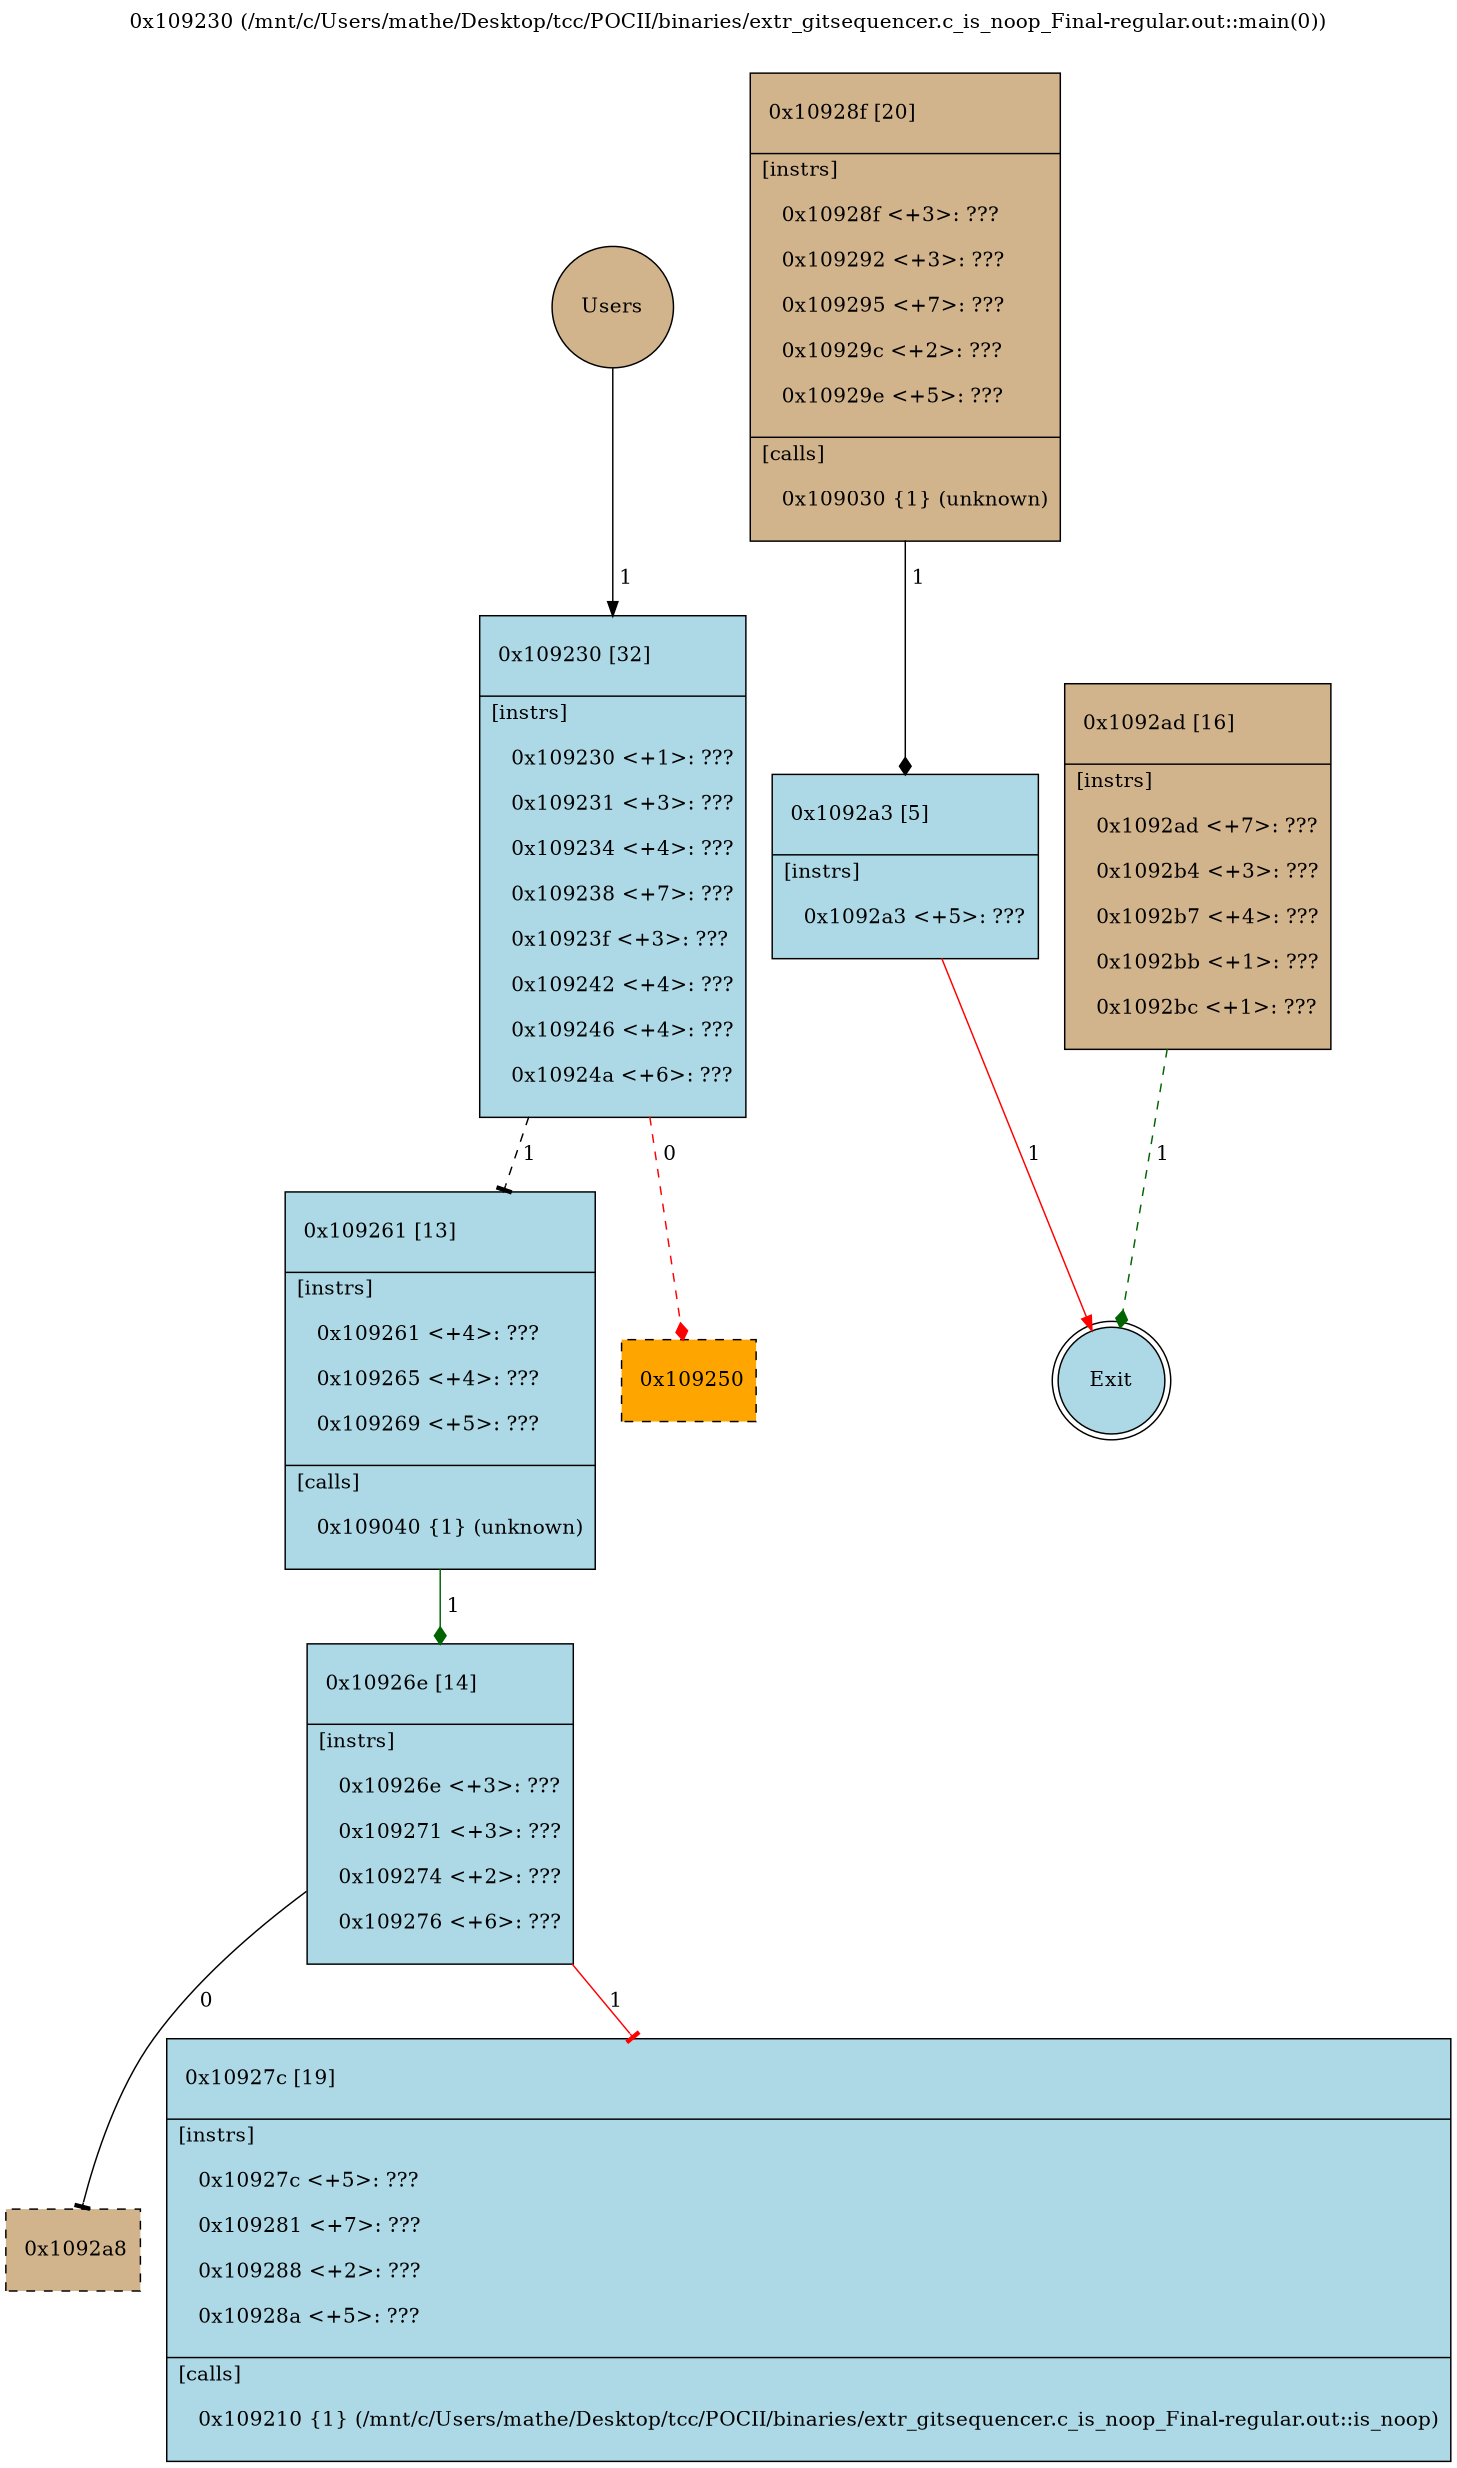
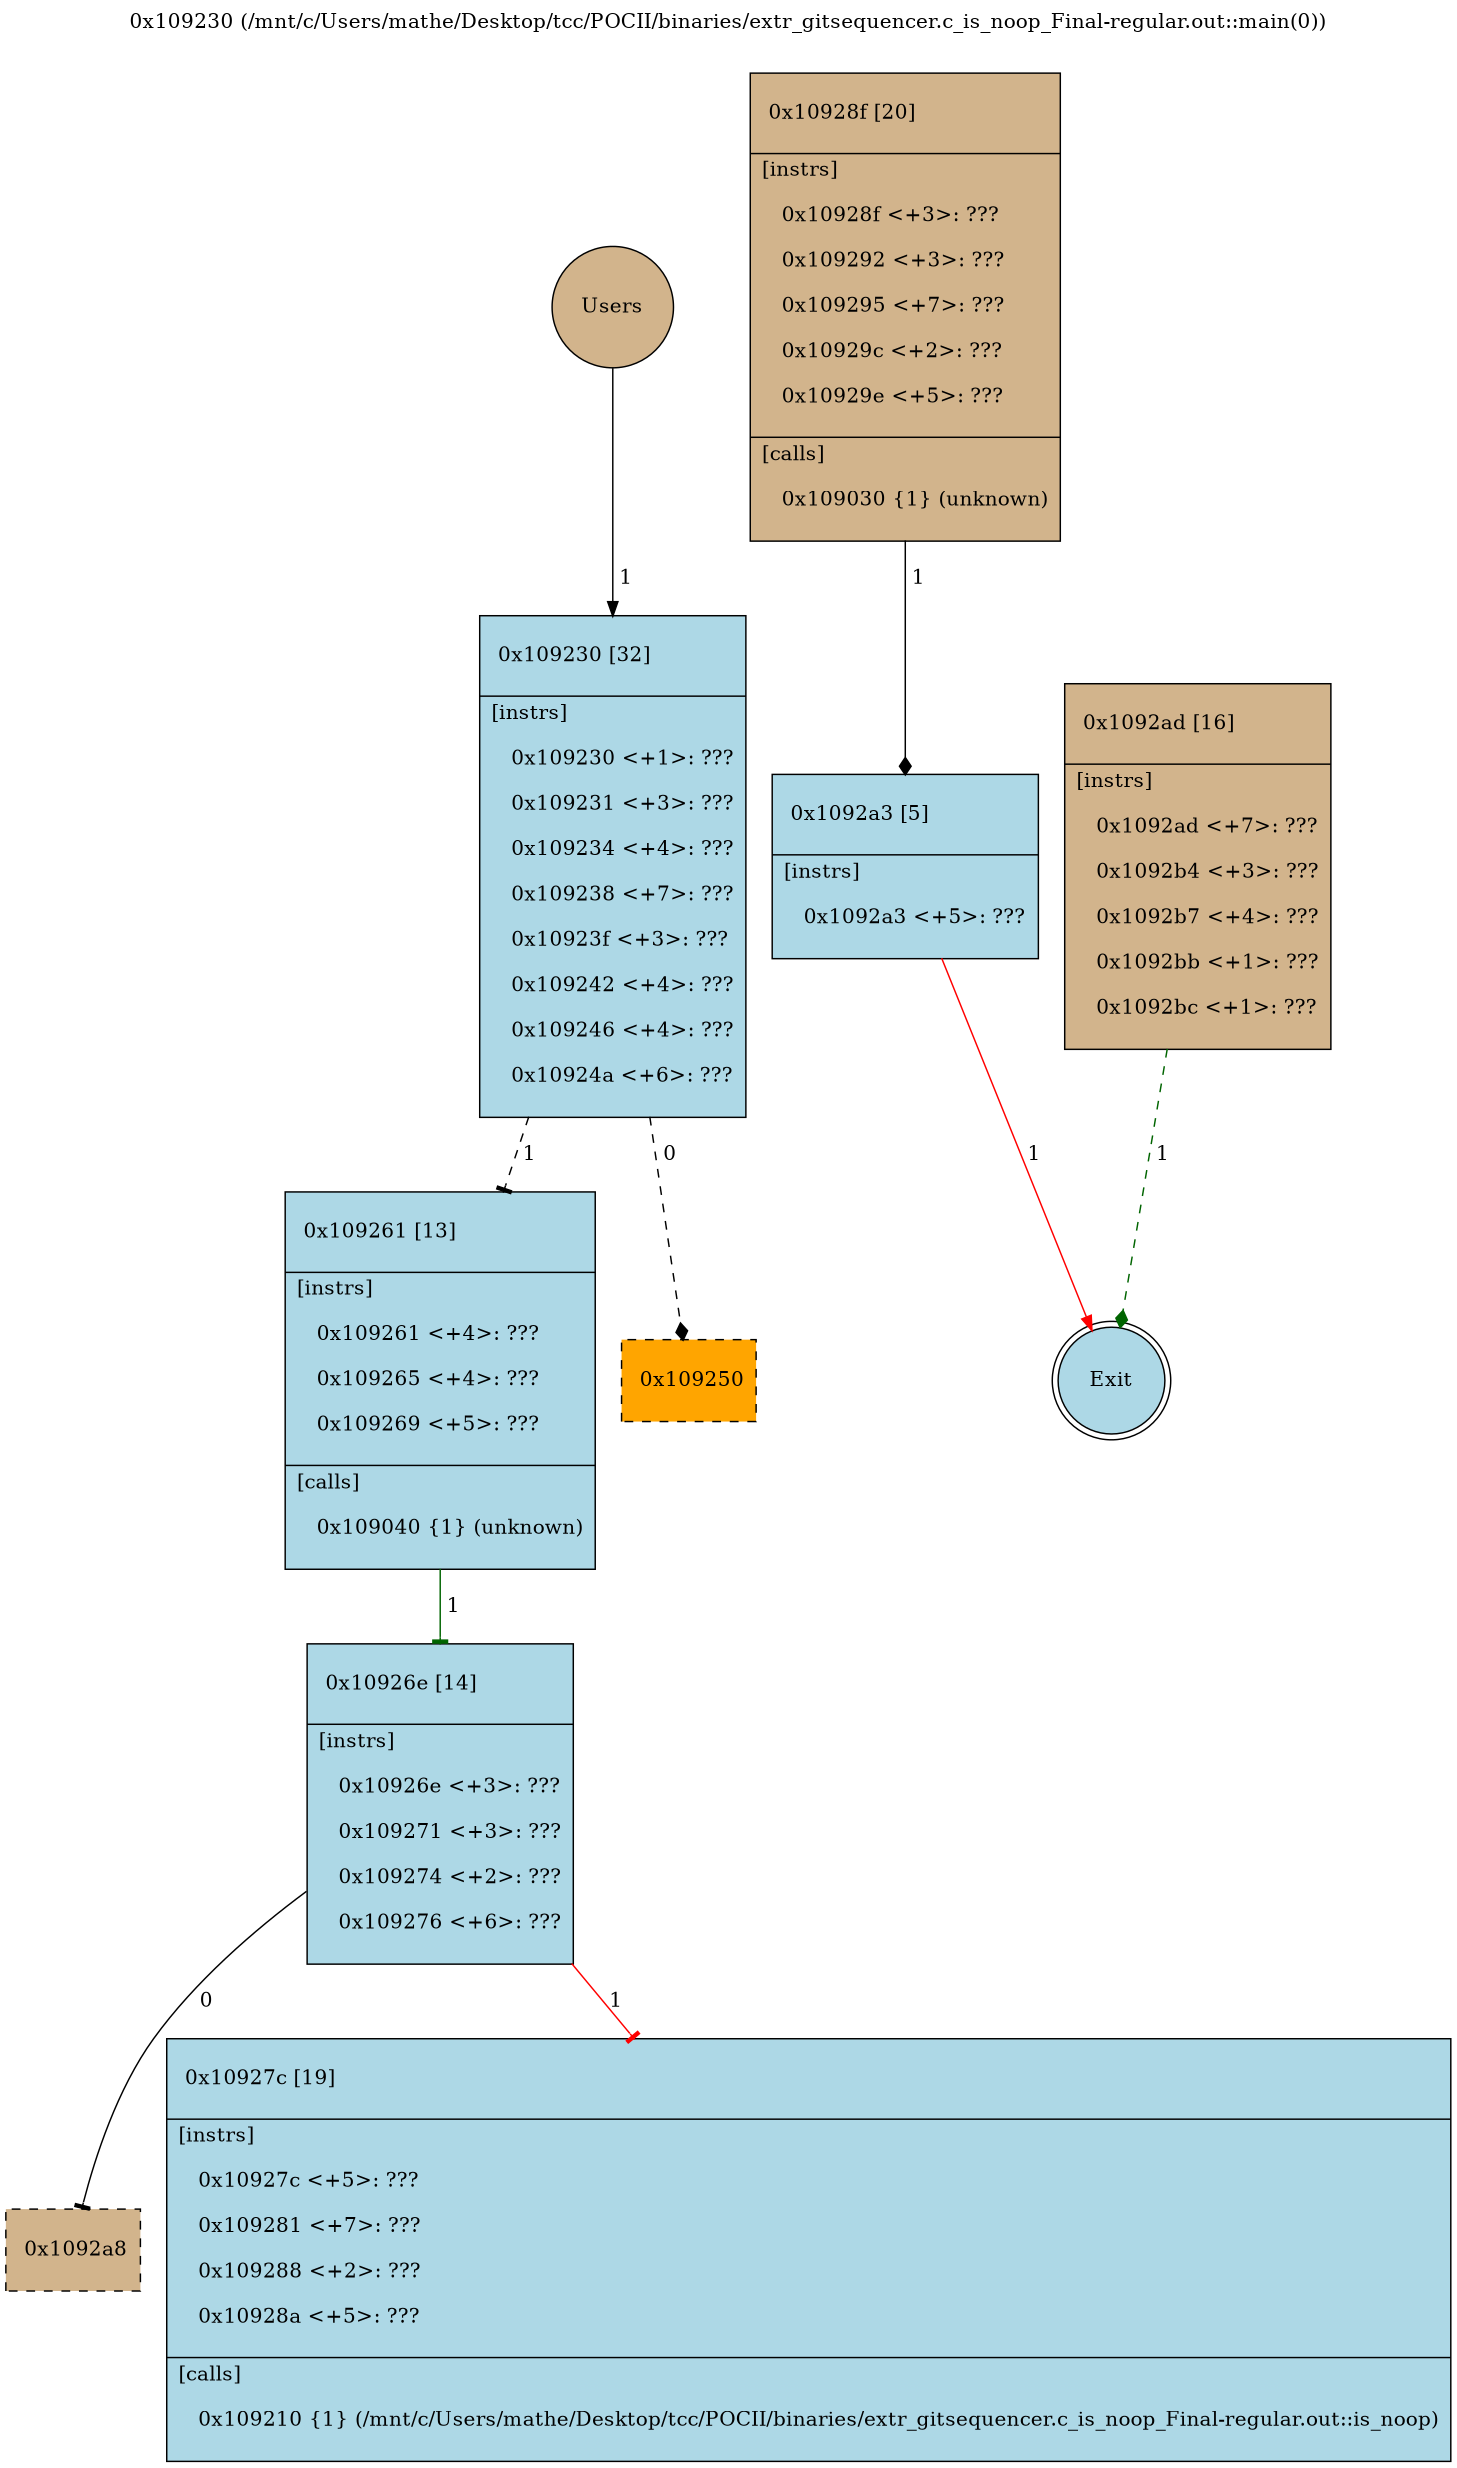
  digraph {
    label="0x109230 (/mnt/c/Users/mathe/Desktop/tcc/POCII/binaries/extr_gitsequencer.c_is_noop_Final-regular.out::main(0))"
    labelloc=t
    node [fillcolor=lightblue shape=record style=filled]
    edge [arrowhead=tee color=black style=solid]
    n1 [fillcolor=tan height=0.3 label=Users shape=circle width=0.3]
    n2 [label="{\n     0x109230 [32]\l\n     | [instrs]\l\n     &nbsp;&nbsp;0x109230 \<+1\>: ???\l\n     &nbsp;&nbsp;0x109231 \<+3\>: ???\l\n     &nbsp;&nbsp;0x109234 \<+4\>: ???\l\n     &nbsp;&nbsp;0x109238 \<+7\>: ???\l\n     &nbsp;&nbsp;0x10923f \<+3\>: ???\l\n     &nbsp;&nbsp;0x109242 \<+4\>: ???\l\n     &nbsp;&nbsp;0x109246 \<+4\>: ???\l\n     &nbsp;&nbsp;0x10924a \<+6\>: ???\l\n  }"]
    n3 [label="{\n     0x109261 [13]\l\n     | [instrs]\l\n     &nbsp;&nbsp;0x109261 \<+4\>: ???\l\n     &nbsp;&nbsp;0x109265 \<+4\>: ???\l\n     &nbsp;&nbsp;0x109269 \<+5\>: ???\l\n     | [calls]\l\n     &nbsp;&nbsp;0x109040 \{1\} (unknown)\l\n  }"]
    n4 [fillcolor=orange label="{\n     0x109250\l\n  }" style="dashed,filled"]
    n5 [label="{\n     0x10926e [14]\l\n     | [instrs]\l\n     &nbsp;&nbsp;0x10926e \<+3\>: ???\l\n     &nbsp;&nbsp;0x109271 \<+3\>: ???\l\n     &nbsp;&nbsp;0x109274 \<+2\>: ???\l\n     &nbsp;&nbsp;0x109276 \<+6\>: ???\l\n  }"]
    n6 [fillcolor=tan label="{\n     0x1092a8\l\n  }" style="dashed,filled"]
    n7 [label="{\n     0x10927c [19]\l\n     | [instrs]\l\n     &nbsp;&nbsp;0x10927c \<+5\>: ???\l\n     &nbsp;&nbsp;0x109281 \<+7\>: ???\l\n     &nbsp;&nbsp;0x109288 \<+2\>: ???\l\n     &nbsp;&nbsp;0x10928a \<+5\>: ???\l\n     | [calls]\l\n     &nbsp;&nbsp;0x109210 \{1\} (/mnt/c/Users/mathe/Desktop/tcc/POCII/binaries/extr_gitsequencer.c_is_noop_Final-regular.out::is_noop)\l\n  }"]
    n8 [fillcolor=tan label="{\n     0x10928f [20]\l\n     | [instrs]\l\n     &nbsp;&nbsp;0x10928f \<+3\>: ???\l\n     &nbsp;&nbsp;0x109292 \<+3\>: ???\l\n     &nbsp;&nbsp;0x109295 \<+7\>: ???\l\n     &nbsp;&nbsp;0x10929c \<+2\>: ???\l\n     &nbsp;&nbsp;0x10929e \<+5\>: ???\l\n     | [calls]\l\n     &nbsp;&nbsp;0x109030 \{1\} (unknown)\l\n  }"]
    n9 [label="{\n     0x1092a3 [5]\l\n     | [instrs]\l\n     &nbsp;&nbsp;0x1092a3 \<+5\>: ???\l\n  }"]
    Exit [height=0.3 peripheries=2 shape=circle width=0.3]
    n11 [fillcolor=tan label="{\n     0x1092ad [16]\l\n     | [instrs]\l\n     &nbsp;&nbsp;0x1092ad \<+7\>: ???\l\n     &nbsp;&nbsp;0x1092b4 \<+3\>: ???\l\n     &nbsp;&nbsp;0x1092b7 \<+4\>: ???\l\n     &nbsp;&nbsp;0x1092bb \<+1\>: ???\l\n     &nbsp;&nbsp;0x1092bc \<+1\>: ???\l\n  }"]
    n1 -> n2 [arrowhead=normal label=" 1"]
    n2 -> n3 [label=" 1" style=dashed]
-   n2 -> n4 [arrowhead=diamond color=red label=" 0" style=dashed]
-   n3 -> n5 [arrowhead=diamond color=darkgreen label=" 1"]
+   n2 -> n4 [arrowhead=diamond label=" 0" style=dashed]
+   n3 -> n5 [color=darkgreen label=" 1"]
    n5 -> n6 [label=" 0"]
    n5 -> n7 [color=red label=" 1"]
    n8 -> n9 [arrowhead=diamond label=" 1"]
    n9 -> Exit [arrowhead=normal color=red label=" 1"]
    n11 -> Exit [arrowhead=diamond color=darkgreen label=" 1" style=dashed]
  }
